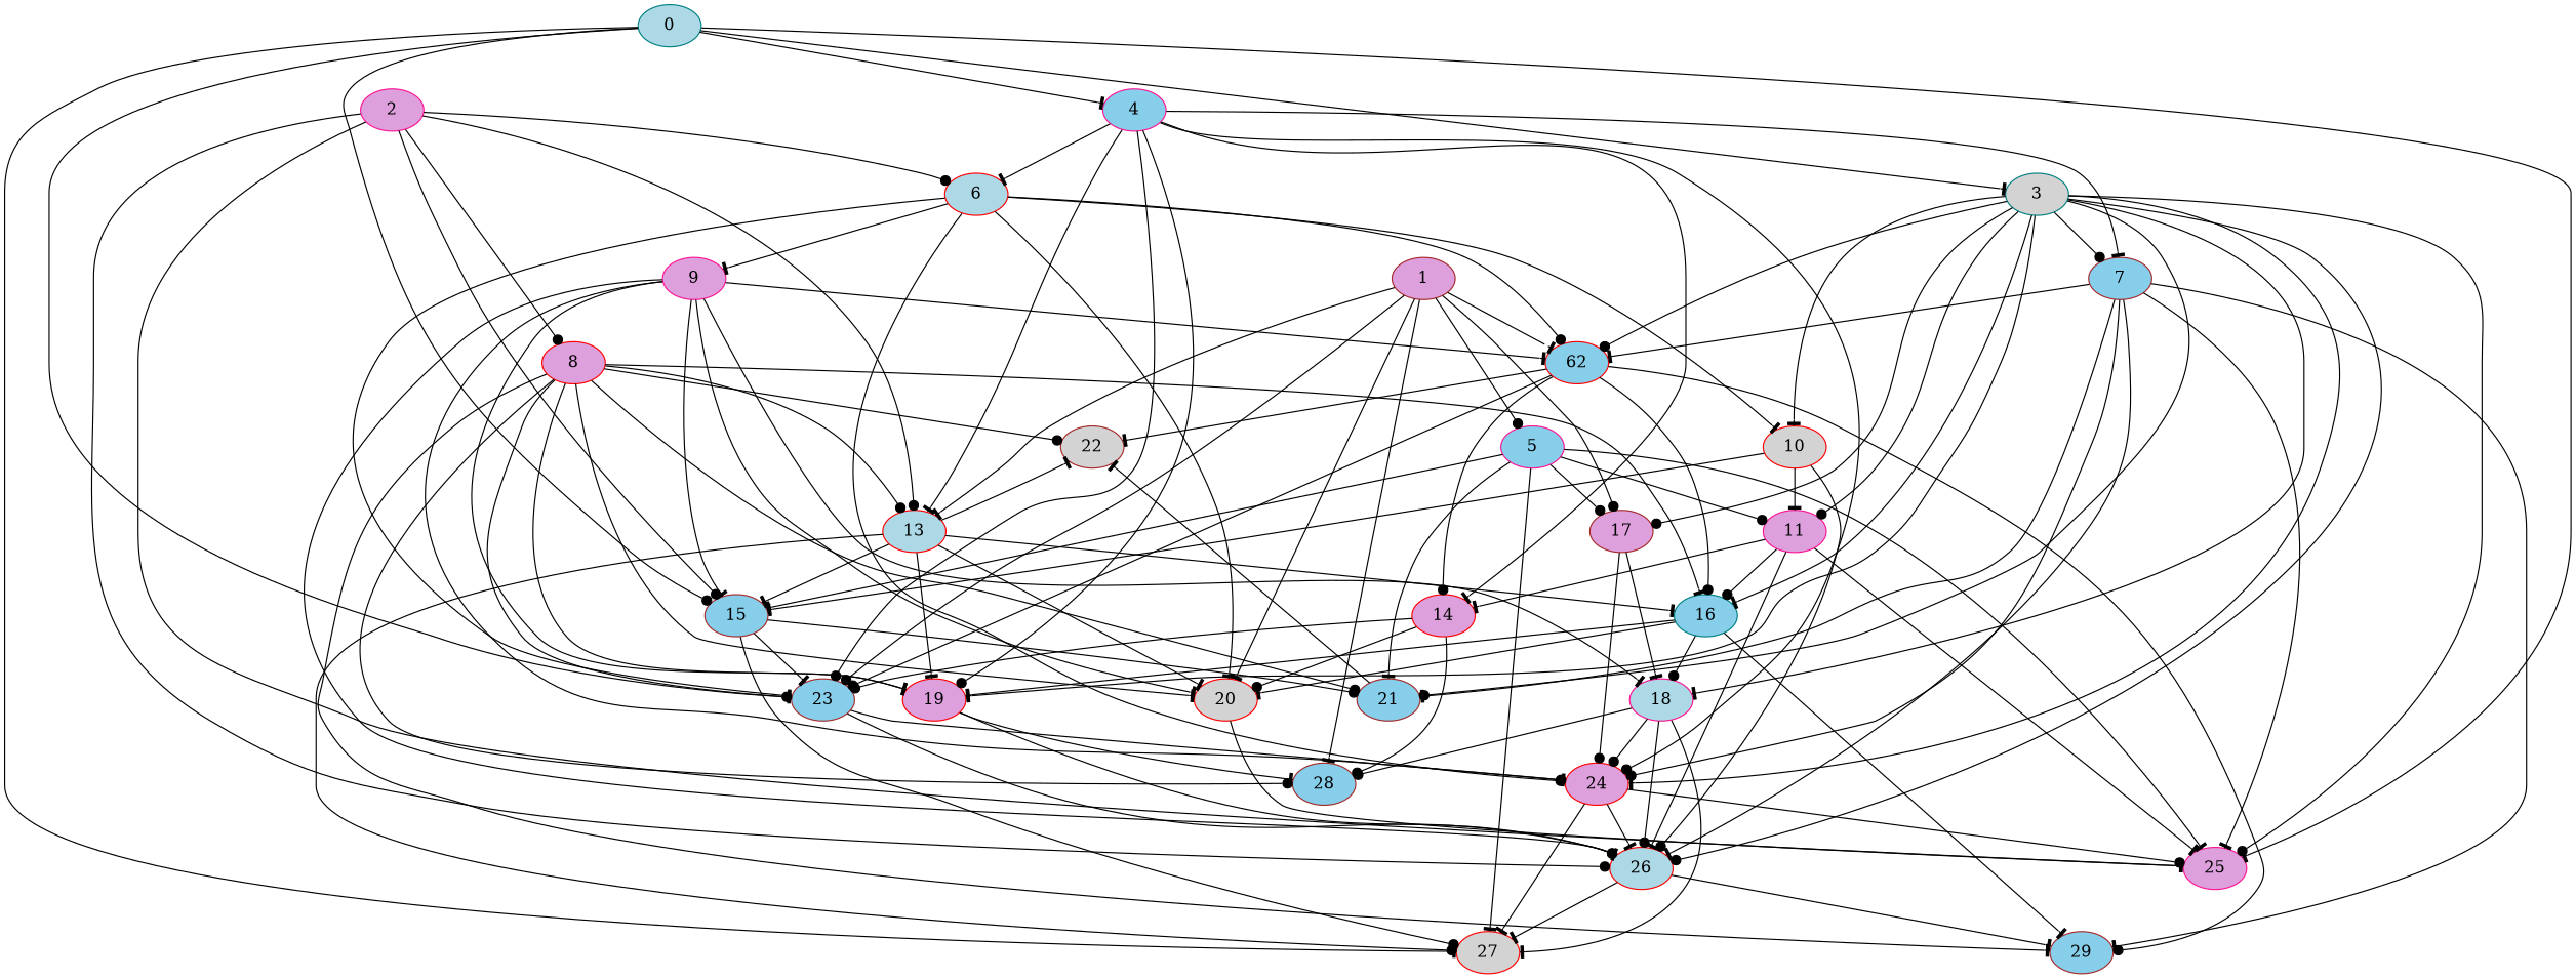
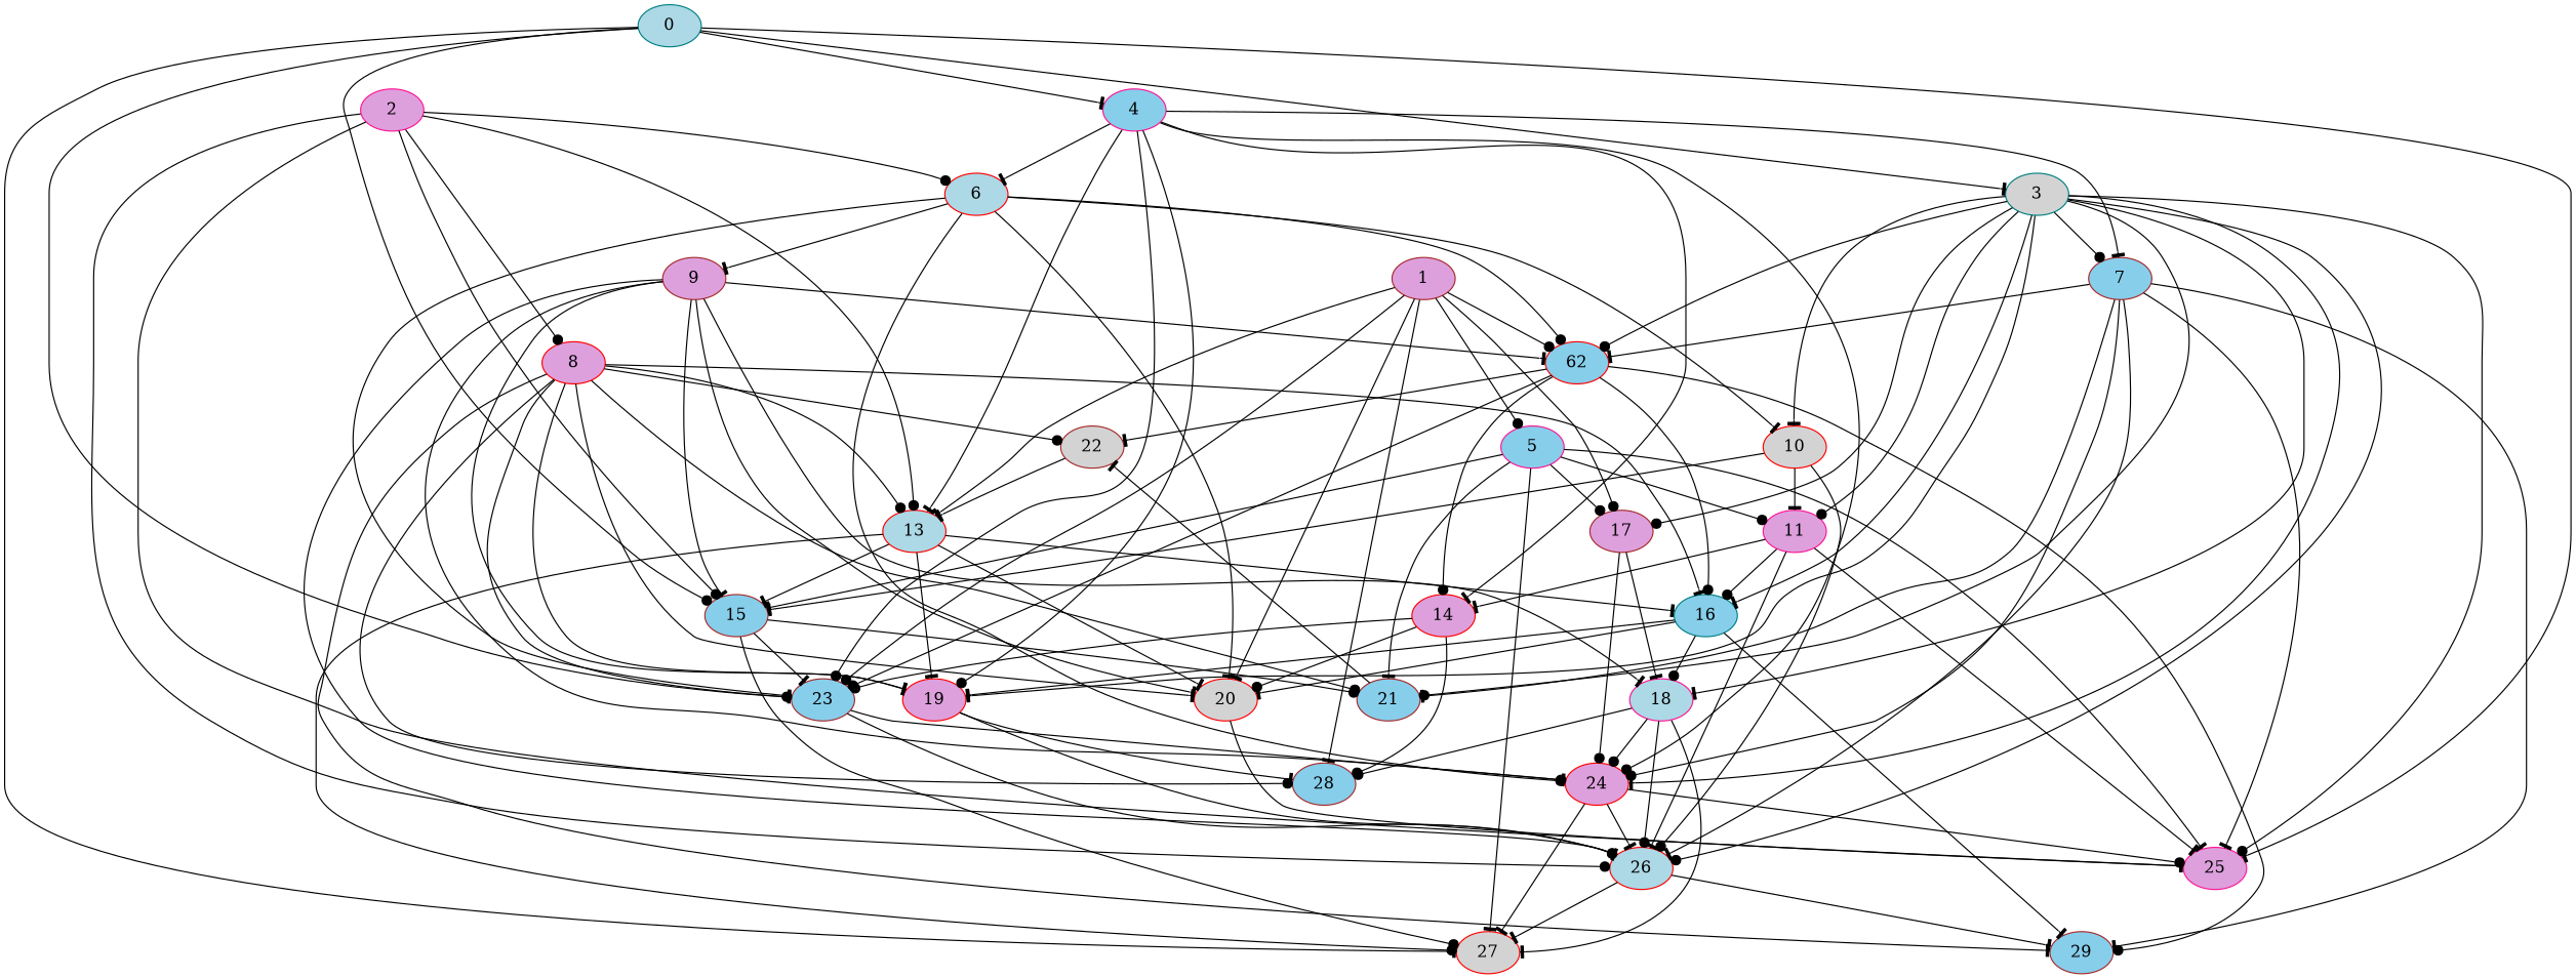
  digraph {
    node [Weight=175 color=red fillcolor=skyblue style=filled]
    edge [Weight=9 arrowhead=tee]
    0 [color=teal fillcolor=lightblue]
    4 [Weight=219 color=deeppink]
    3 [Weight=219 color=teal fillcolor=lightgrey]
    15 [color=brown]
    23 [color=brown]
    27 [Weight=437 fillcolor=lightgrey]
    25 [color=deeppink fillcolor=plum]
    6 [Weight=87 fillcolor=lightblue]
    13 [Weight=219 fillcolor=lightblue]
    7 [color=brown]
    14 [Weight=131 fillcolor=plum]
    24 [Weight=350 fillcolor=plum]
    19 [fillcolor=plum]
    26 [Weight=87 fillcolor=lightblue]
    17 [Weight=437 color=brown fillcolor=plum]
    n16 [label=62]
    10 [Weight=262 fillcolor=lightgrey]
    11 [color=deeppink fillcolor=plum]
    16 [Weight=219 color=teal]
    18 [Weight=262 color=deeppink fillcolor=lightblue]
    21 [color=brown]
    2 [Weight=306 color=deeppink fillcolor=plum]
    8 [Weight=394 fillcolor=plum]
    20 [Weight=219 fillcolor=lightgrey]
    28 [Weight=262 color=brown]
    22 [Weight=350 color=brown fillcolor=lightgrey]
    29 [Weight=87 color=brown]
-   9 [Weight=350 color=deeppink fillcolor=plum]
+   9 [Weight=350 color=brown fillcolor=plum]
    1 [Weight=219 color=brown fillcolor=plum]
    5 [Weight=350 color=deeppink]
    0 -> 4
    0 -> 3 [Weight=3]
    0 -> 15 [Weight=7 arrowhead=dot]
    0 -> 23 [Weight=2]
    0 -> 27 [Weight=5]
    0 -> 25 [Weight=7]
    4 -> 23 [Weight=7 arrowhead=dot]
    4 -> 6
    4 -> 13 [Weight=8]
    4 -> 7 [Weight=3]
    4 -> 14 [Weight=7]
    4 -> 24 [Weight=5 arrowhead=dot]
    4 -> 19 [arrowhead=dot]
    3 -> 25 [Weight=5 arrowhead=dot]
    3 -> 7 [Weight=2 arrowhead=dot]
    3 -> 24
    3 -> 19 [Weight=5]
    3 -> 26 [Weight=2 arrowhead=dot]
    3 -> 17 [arrowhead=dot]
    3 -> n16 [Weight=8 arrowhead=dot]
    3 -> 10 [Weight=8]
    3 -> 11 [Weight=3 arrowhead=dot]
    3 -> 16 [Weight=5]
    3 -> 18 [Weight=3]
    3 -> 21 [Weight=4 arrowhead=dot]
    15 -> 23 [Weight=8]
    15 -> 27 [Weight=4 arrowhead=dot]
    15 -> 21 [Weight=3 arrowhead=dot]
    23 -> 24 [Weight=5 arrowhead=dot]
    23 -> 26 [Weight=5 arrowhead=dot]
    6 -> 23 [Weight=2]
    6 -> 24 [arrowhead=dot]
    6 -> n16 [Weight=10 arrowhead=dot]
    6 -> 10 [Weight=8]
    6 -> 20 [Weight=3]
    6 -> 9
    13 -> 15 [Weight=5]
    13 -> 27 [Weight=2 arrowhead=dot]
    13 -> 19 [Weight=10]
    13 -> 16
    13 -> 20 [Weight=4]
-   13 -> 22
+   22 -> 13
    7 -> 25 [Weight=3]
    7 -> 24 [arrowhead=dot]
    7 -> 26 [Weight=3]
    7 -> n16 [Weight=3]
    7 -> 21 [Weight=7]
    7 -> 29 [Weight=3]
    14 -> 23 [Weight=7 arrowhead=dot]
    14 -> 20 [Weight=4 arrowhead=dot]
    14 -> 28 [arrowhead=dot]
    24 -> 27 [Weight=6]
    24 -> 25 [Weight=2 arrowhead=dot]
    24 -> 26 [Weight=2]
    19 -> 26 [Weight=4]
    19 -> 28 [Weight=8]
    26 -> 27 [Weight=7]
    26 -> 29
    17 -> 24 [Weight=5 arrowhead=dot]
    17 -> 18 [Weight=10]
    n16 -> 23 [Weight=5 arrowhead=dot]
    n16 -> 14 [Weight=7 arrowhead=dot]
    n16 -> 16 [Weight=4 arrowhead=dot]
    n16 -> 22 [Weight=7]
    n16 -> 29 [Weight=4 arrowhead=dot]
    10 -> 15
    10 -> 26 [arrowhead=dot]
    10 -> 11 [Weight=6]
    11 -> 25 [Weight=3]
    11 -> 14 [Weight=6]
    11 -> 26 [Weight=3]
    11 -> 16 [Weight=2 arrowhead=dot]
    16 -> 19 [Weight=8]
    16 -> 18 [Weight=8 arrowhead=dot]
    16 -> 20
    16 -> 29 [Weight=3]
    18 -> 27 [Weight=8]
    18 -> 24 [Weight=7 arrowhead=dot]
    18 -> 26 [Weight=8 arrowhead=dot]
    18 -> 28 [Weight=3 arrowhead=dot]
    21 -> 22 [Weight=3]
    2 -> 15 [Weight=7 arrowhead=dot]
    2 -> 25 [Weight=8]
    2 -> 6 [arrowhead=dot]
    2 -> 13 [Weight=3 arrowhead=dot]
    2 -> 26 [Weight=4 arrowhead=dot]
    2 -> 8 [Weight=4 arrowhead=dot]
    8 -> 23 [Weight=3 arrowhead=dot]
    8 -> 13 [arrowhead=dot]
    8 -> 19
    8 -> 16 [Weight=6]
    8 -> 21 [arrowhead=dot]
    8 -> 20 [Weight=2]
    8 -> 28 [Weight=6 arrowhead=dot]
    8 -> 22 [arrowhead=dot]
    8 -> 29 [Weight=4]
    20 -> 25 [Weight=6]
    9 -> 15
    9 -> 24
    9 -> 19 [Weight=10]
    9 -> 26 [Weight=6 arrowhead=dot]
    9 -> n16 [Weight=5]
    9 -> 18 [Weight=5]
    9 -> 20 [Weight=8]
    1 -> 23 [Weight=4 arrowhead=dot]
    1 -> 13 [Weight=8]
    1 -> 17 [Weight=4 arrowhead=dot]
-   1 -> n16 [Weight=2]
+   1 -> n16 [Weight=2 arrowhead=dot]
    1 -> 20 [Weight=10]
    1 -> 28 [Weight=4]
    1 -> 5 [arrowhead=dot]
    5 -> 15 [Weight=4]
    5 -> 27 [Weight=10]
    5 -> 25 [Weight=10]
    5 -> 17 [Weight=3 arrowhead=dot]
    5 -> 11 [arrowhead=dot]
    5 -> 21 [Weight=5]
  }
